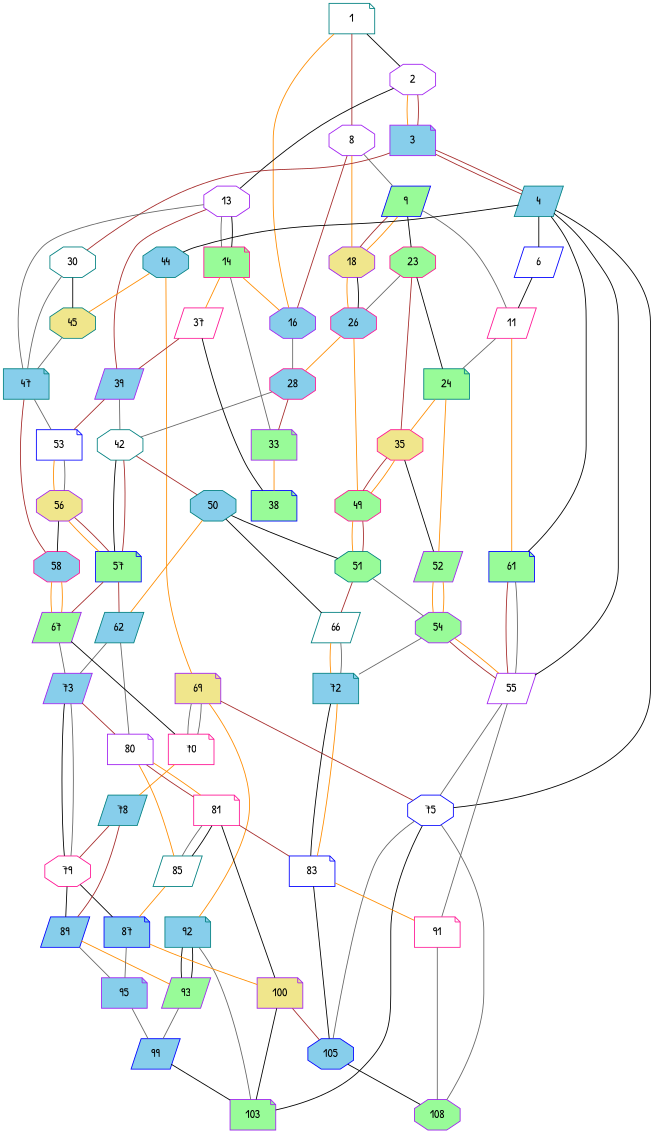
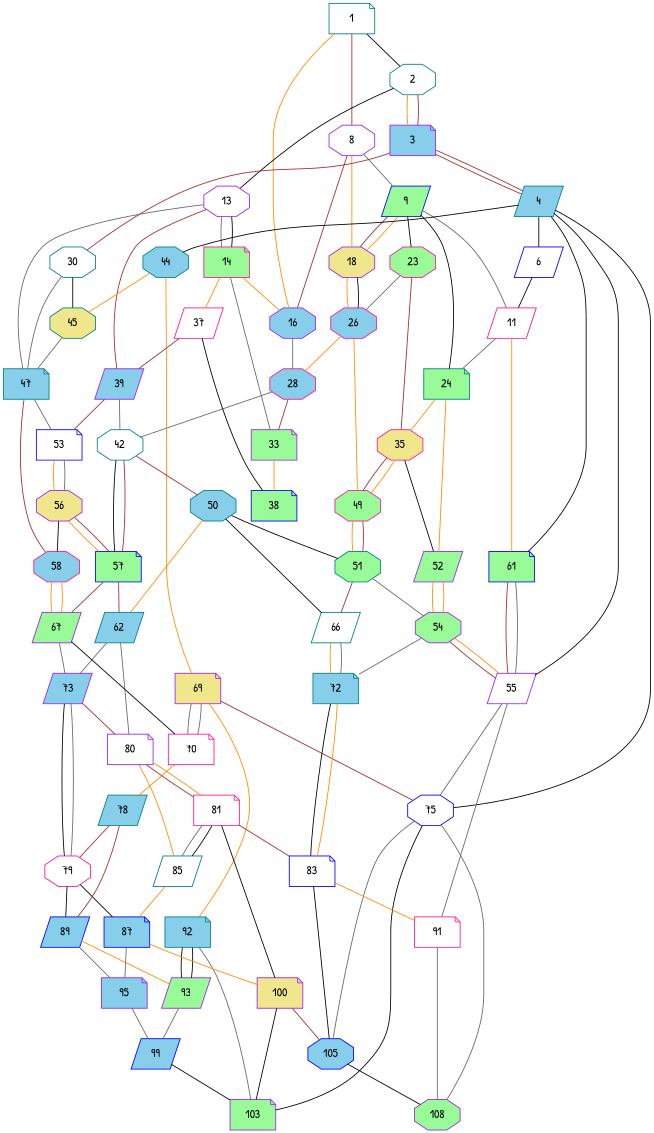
  graph {
    fontname="Patrick Hand"
    node [color=purple fillcolor=white fontname="Patrick Hand" shape=octagon style=filled]
    edge [color=darkorange fontname="Patrick Hand"]
    1 [color=teal shape=note super="+7"]
-   2 [super="+12"]
+   2 [color=teal super="+12"]
    8 [super="+17"]
    16 [fillcolor=skyblue super="+19"]
    3 [fillcolor=skyblue shape=note super="+20"]
    13 [super="+32"]
    9 [color=blue fillcolor=palegreen shape=parallelogram super="+10"]
    18 [fillcolor=khaki]
    28 [color=deeppink fillcolor=skyblue super="+34"]
    4 [color=teal fillcolor=skyblue shape=parallelogram super="+5"]
    30 [color=teal super="+31"]
    14 [color=deeppink fillcolor=palegreen shape=note super="+15"]
    39 [fillcolor=skyblue shape=parallelogram super="+40"]
    47 [color=teal fillcolor=skyblue shape=note super="+48"]
    6 [color=blue shape=parallelogram]
    n16 [color=blue fillcolor=palegreen label=61 shape=note]
    44 [color=teal fillcolor=skyblue super="+65"]
    55 [shape=parallelogram super="+77"]
    75 [color=blue super="+109"]
    45 [color=teal fillcolor=khaki super="+46"]
    11 [color=deeppink shape=parallelogram super="+22"]
    69 [fillcolor=khaki shape=note super="+76"]
    91 [color=deeppink shape=note]
    103 [fillcolor=palegreen shape=note super="+107"]
    105 [color=blue fillcolor=skyblue super="+106"]
    108 [fillcolor=palegreen]
    24 [color=teal fillcolor=palegreen shape=note super="+25"]
    23 [color=deeppink fillcolor=palegreen super="+27"]
    26 [color=deeppink fillcolor=skyblue super="+29"]
    35 [color=deeppink fillcolor=khaki super="+36"]
    52 [fillcolor=palegreen shape=parallelogram]
    33 [fillcolor=palegreen shape=note]
    37 [color=deeppink shape=parallelogram super="+41"]
    42 [color=teal super="+43"]
    53 [color=blue shape=note]
    38 [color=blue fillcolor=palegreen shape=note]
    49 [color=deeppink fillcolor=palegreen]
    54 [fillcolor=palegreen super="+60"]
    51 [color=teal fillcolor=palegreen super="+59"]
    50 [color=teal fillcolor=skyblue super="+64"]
    57 [color=blue fillcolor=palegreen shape=note super="+61"]
    58 [color=deeppink fillcolor=skyblue]
    56 [fillcolor=khaki]
    62 [color=teal fillcolor=skyblue shape=parallelogram super="+63"]
    66 [color=teal shape=parallelogram]
    67 [fillcolor=palegreen shape=parallelogram super="+68"]
    70 [color=deeppink shape=note super="+71"]
    92 [color=teal fillcolor=skyblue shape=note super="+102"]
    73 [fillcolor=skyblue shape=parallelogram super="+74"]
    80 [shape=note super="+84"]
    72 [color=teal fillcolor=skyblue shape=note]
    83 [color=blue shape=note super="+90"]
    79 [color=deeppink super="+86"]
    81 [color=deeppink shape=note super="+82"]
    85 [color=teal shape=parallelogram]
    78 [color=teal fillcolor=skyblue shape=parallelogram super="+88"]
    93 [fillcolor=palegreen shape=parallelogram super="+98"]
    89 [color=blue fillcolor=skyblue shape=parallelogram super="+94"]
    87 [color=blue fillcolor=skyblue shape=note super="+97"]
    95 [fillcolor=skyblue shape=note super="+96"]
    100 [fillcolor=khaki shape=note super="+104"]
    99 [color=blue fillcolor=skyblue shape=parallelogram super="+101"]
    1 -- 2 [color=black]
    1 -- 8 [color=brown]
    1 -- 16
    2 -- 3 [weight=2]
    2 -- 3 [color=brown]
    2 -- 13 [color=black]
    8 -- 16 [color=brown]
    8 -- 9 [color=gray40]
    8 -- 18
    16 -- 28 [color=gray40]
    3 -- 4 [color=brown]
    3 -- 4 [color=brown]
    3 -- 30 [color=brown]
    13 -- 14 [color=gray40]
    13 -- 14 [color=black]
    13 -- 39 [color=brown]
    13 -- 47 [color=gray40]
    9 -- 18 [color=brown]
    9 -- 18
    9 -- 11 [color=gray40]
    9 -- 23 [color=black]
    18 -- 26
    18 -- 26 [color=black]
    28 -- 33 [color=brown]
    28 -- 42 [color=gray40]
    4 -- 6 [color=black]
    4 -- n16 [color=black]
    4 -- 44 [color=black]
    4 -- 55 [color=black]
    4 -- 75 [color=black]
    30 -- 47 [color=gray40]
    30 -- 45 [color=black]
    14 -- 16
    14 -- 33 [color=gray40]
    14 -- 37
    39 -- 42 [color=gray40]
    39 -- 53 [color=brown]
    47 -- 53 [color=gray40]
    47 -- 58 [color=brown]
    6 -- 11 [color=black]
    n16 -- 55 [color=brown]
    n16 -- 55 [color=gray40]
    44 -- 45 [weight=2]
    44 -- 69
    55 -- 75 [color=gray40]
    55 -- 91 [color=gray40]
    75 -- 103 [color=black]
    75 -- 105 [color=gray40]
    75 -- 108 [color=gray40]
    45 -- 47 [color=gray40]
    11 -- n16
    11 -- 24 [color=gray40]
    69 -- 75 [color=brown]
    69 -- 70 [color=gray40]
    69 -- 70 [color=gray40]
    69 -- 92
    91 -- 108 [color=gray40]
    105 -- 108 [color=black]
    24 -- 35
    24 -- 52
-   23 -- 24 [color=black]
+   9 -- 24 [color=black]
    23 -- 26 [color=gray40]
    23 -- 35 [color=brown]
    26 -- 28
    26 -- 49
    35 -- 52 [color=black]
    35 -- 49 [color=brown]
    35 -- 49
    52 -- 54
    52 -- 54
    33 -- 38
    37 -- 39 [color=brown]
    37 -- 38 [color=black weight=2]
    42 -- 50 [color=brown]
    42 -- 57 [color=black]
    42 -- 57 [color=brown]
    53 -- 56
    53 -- 56 [color=gray40]
    49 -- 51
    49 -- 51 [color=brown]
    54 -- 55 [color=brown]
    54 -- 55
    54 -- 72 [color=gray40]
    51 -- 54 [color=gray40]
    51 -- 66 [color=brown]
    50 -- 51 [color=black]
    50 -- 62
    50 -- 66 [color=black]
    57 -- 62 [color=brown]
    57 -- 67 [color=brown]
    58 -- 67
    58 -- 67
    56 -- 57
    56 -- 57 [color=brown]
    56 -- 58 [color=black]
    62 -- 73 [color=gray40]
    62 -- 80 [color=gray40]
    66 -- 72
    66 -- 72 [color=gray40]
    67 -- 70 [color=black]
    67 -- 73 [color=gray40]
    70 -- 78 [weight=2]
    92 -- 103 [color=gray40]
    92 -- 93 [color=black weight=2]
    92 -- 93 [color=black]
    73 -- 80 [color=brown]
    73 -- 79 [color=black]
    73 -- 79 [color=gray40]
    80 -- 81 [color=brown]
    80 -- 81
    80 -- 85
    72 -- 83 [color=black]
    72 -- 83
    83 -- 91
    83 -- 105 [color=black]
    79 -- 89 [color=black]
    79 -- 87 [color=black]
    81 -- 83 [color=brown]
    81 -- 85 [color=gray40]
    81 -- 85 [color=black]
    81 -- 100 [color=black]
    85 -- 87
    78 -- 79 [color=brown]
    78 -- 89 [color=brown]
    93 -- 99 [color=gray40]
    89 -- 93
    89 -- 95 [color=gray40]
    87 -- 95 [color=gray40]
    87 -- 100
    95 -- 99 [color=gray40 weight=2]
    100 -- 103 [color=black]
    100 -- 105 [color=brown]
    99 -- 103 [color=black]
  }
